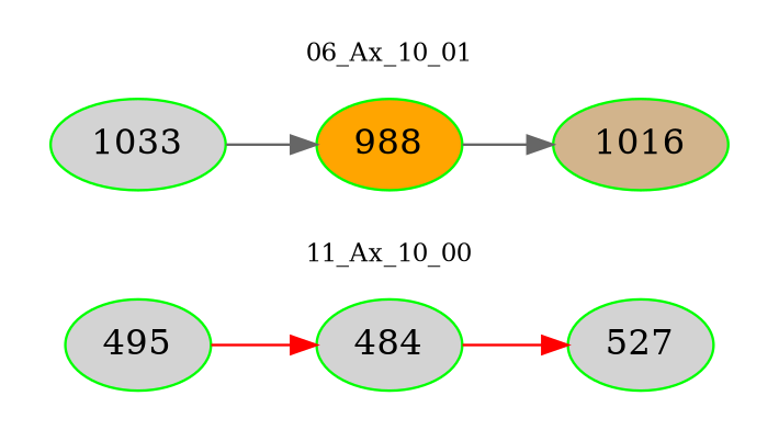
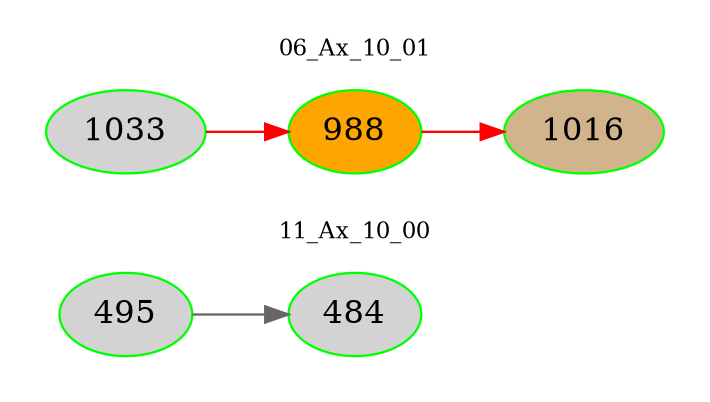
  digraph {
    rankdir=LR
    node [color=green fillcolor=lightgrey style=filled]
    edge [color=gray40]
    n1 [label=495]
    n2 [label=484]
-   n3 [label=527]
    n4 [label=1033]
    n5 [fillcolor=orange label=988]
    n6 [fillcolor=tan label=1016]
    subgraph cluster_1 {
      color=white
      fontsize=10
      label="11_Ax_10_00"
      n1
      n2
-     n3
    }
    subgraph cluster_2 {
      color=white
      fontsize=10
      label="06_Ax_10_01"
      n4
      n5
      n6
    }
-   n1 -> n2 [color=red]
-   n2 -> n3 [color=red]
-   n4 -> n5
-   n5 -> n6
+   n1 -> n2
+   n4 -> n5 [color=red]
+   n5 -> n6 [color=red]
  }
